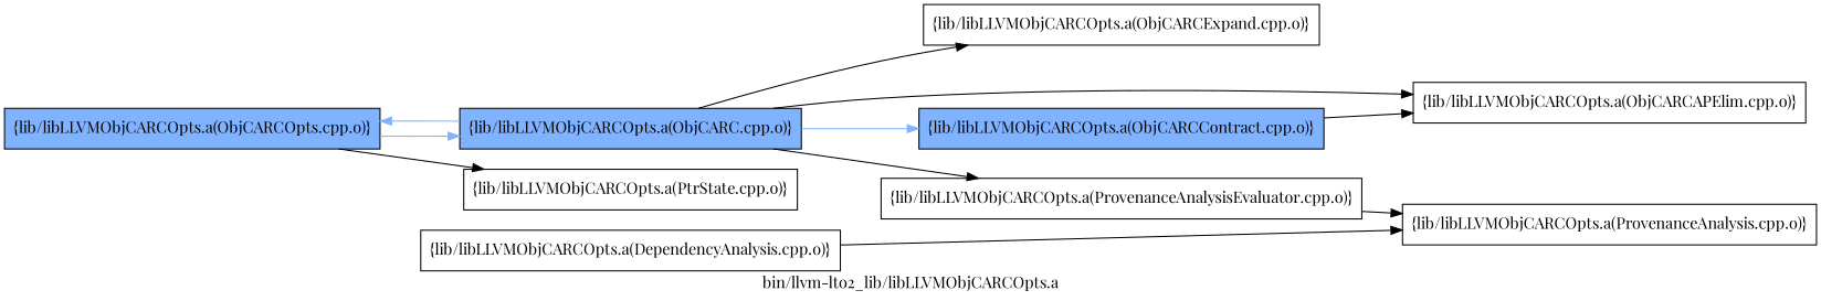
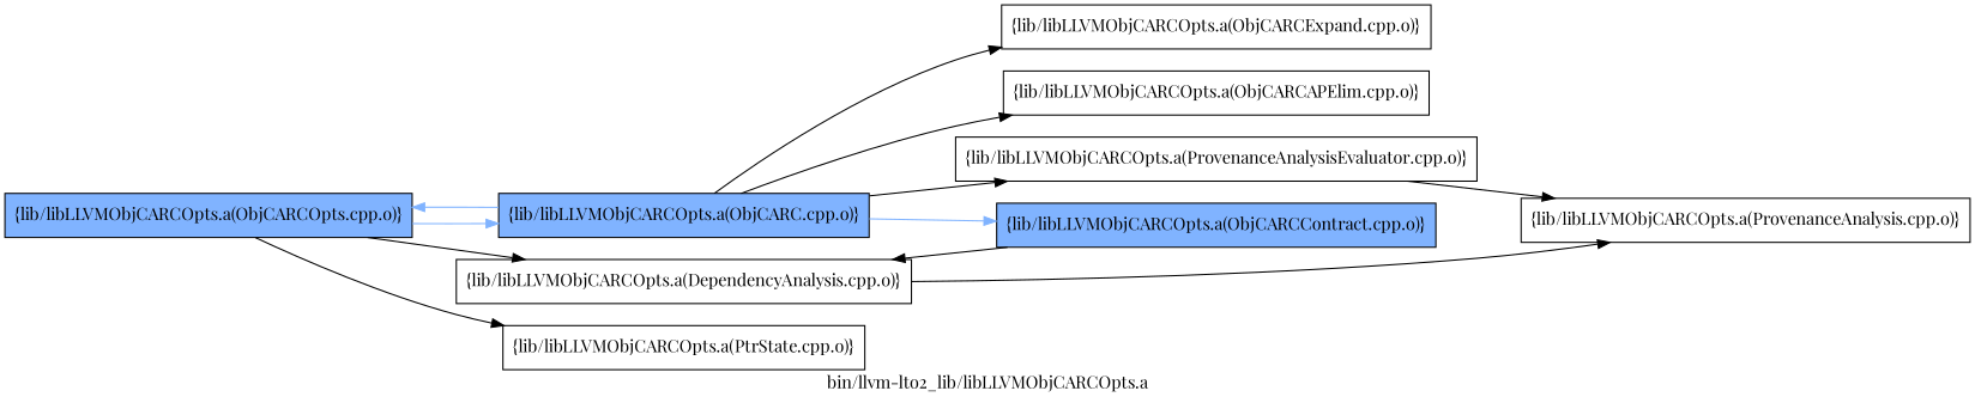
  digraph {
    fontname="Playfair Display"
    label="bin/llvm-lto2_lib/libLLVMObjCARCOpts.a"
    rankdir=LR
    node [fontname="Playfair Display" group=0 shape=box]
    edge [fontname="Playfair Display"]
    n1 [fillcolor="0.600000 0.5 1" group=1 label="{lib/libLLVMObjCARCOpts.a(ObjCARCOpts.cpp.o)}" style=filled]
    n2 [fillcolor="0.600000 0.5 1" group=1 label="{lib/libLLVMObjCARCOpts.a(ObjCARC.cpp.o)}" style=filled]
    n3 [label="{lib/libLLVMObjCARCOpts.a(DependencyAnalysis.cpp.o)}"]
    n4 [label="{lib/libLLVMObjCARCOpts.a(PtrState.cpp.o)}"]
    n5 [label="{lib/libLLVMObjCARCOpts.a(ObjCARCExpand.cpp.o)}"]
    n6 [label="{lib/libLLVMObjCARCOpts.a(ObjCARCAPElim.cpp.o)}"]
    n7 [fillcolor="0.600000 0.5 1" group=1 label="{lib/libLLVMObjCARCOpts.a(ObjCARCContract.cpp.o)}" style=filled]
    n8 [label="{lib/libLLVMObjCARCOpts.a(ProvenanceAnalysisEvaluator.cpp.o)}"]
    n9 [label="{lib/libLLVMObjCARCOpts.a(ProvenanceAnalysis.cpp.o)}"]
    subgraph sub_1 {
      rank=same
      n1
    }
    subgraph sub_2 {
      rank=same
      n2
      n3
      n4
    }
    n1 -> n2 [color="0.600000 0.5 1"]
+   n1 -> n3
    n1 -> n4
    n2 -> n1 [color="0.600000 0.5 1"]
    n2 -> n5
    n2 -> n6
    n2 -> n7 [color="0.600000 0.5 1"]
    n2 -> n8
    n3 -> n9
-   n7 -> n6
+   n7 -> n3
    n8 -> n9
  }
